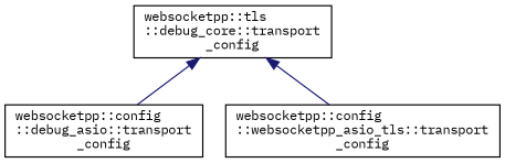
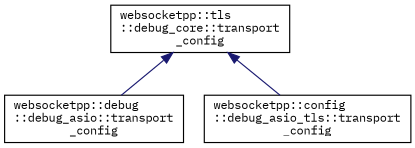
  digraph {
    fontname="IBM Plex Mono"
    rankdir=TB
    node [color=black fillcolor=white fontname="IBM Plex Mono" fontsize=10 shape=record style=filled]
    edge [color=midnightblue dir=back fontname="IBM Plex Mono" fontsize=10 labelfontname=Helvetica labelfontsize=10 style=solid]
    n1 [height=0.2 label="websocketpp::tls\l::debug_core::transport\l_config" width=0.4]
-   n2 [height=0.2 label="websocketpp::config\l::debug_asio::transport\l_config" width=0.4]
-   n3 [height=0.2 label="websocketpp::config\l::websocketpp_asio_tls::transport\l_config" width=0.4]
+   n2 [height=0.2 label="websocketpp::debug\l::debug_asio::transport\l_config" width=0.4]
+   n3 [height=0.2 label="websocketpp::config\l::debug_asio_tls::transport\l_config" width=0.4]
    n1 -> n2
    n1 -> n3
  }
